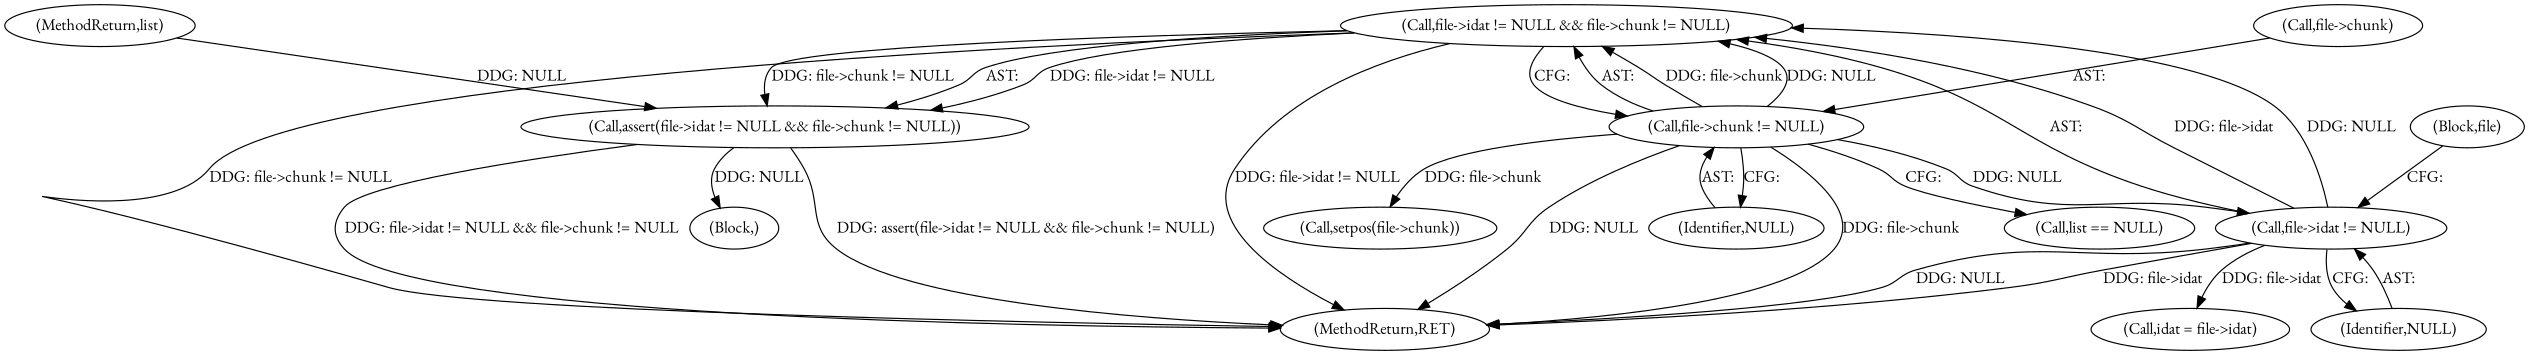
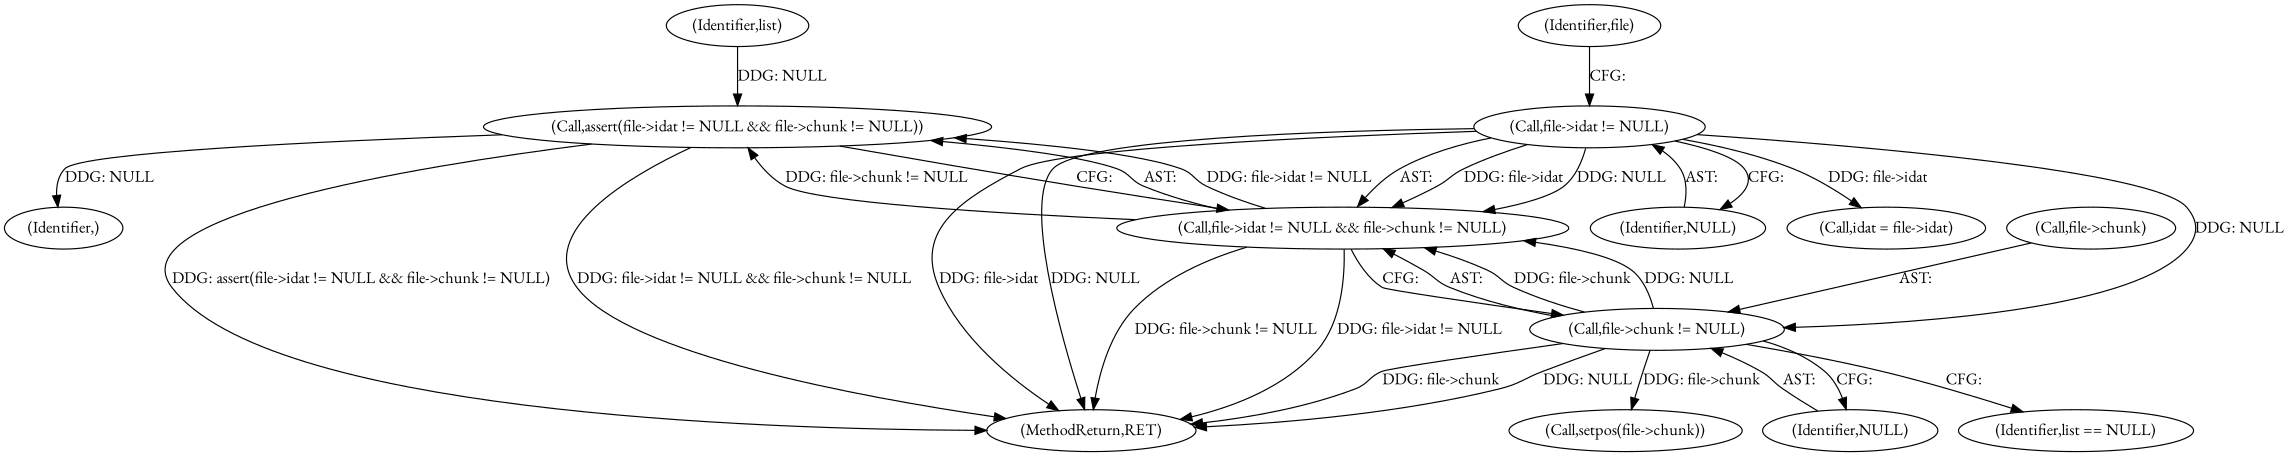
  digraph {
    fontname="EB Garamond"
    node [fontname="EB Garamond"]
    edge [fontname="EB Garamond"]
    n1 [label="(Call,assert(file->idat != NULL && file->chunk != NULL))"]
    n2 [label="(Call,file->idat != NULL && file->chunk != NULL)"]
    n3 [label="(MethodReturn,RET)"]
-   n4 [label="(Block,)"]
+   n4 [label="(Identifier,)"]
    n5 [label="(Call,file->chunk != NULL)"]
    n6 [label="(Call,file->idat != NULL)"]
    n7 [label="(Call,idat = file->idat)"]
    n8 [label="(Identifier,NULL)"]
-   n9 [label="(Call,list == NULL)"]
+   n9 [label="(Identifier,list == NULL)"]
    n10 [label="(Identifier,NULL)"]
    n11 [label="(Call,setpos(file->chunk))"]
    n12 [label="(Call,file->chunk)"]
-   n13 [label="(Block,file)"]
-   n14 [label="(MethodReturn,list)"]
+   n13 [label="(Identifier,file)"]
+   n14 [label="(Identifier,list)"]
+   n1 -> n2 [label="CFG: "]
    n1 -> n3 [label="DDG: assert(file->idat != NULL && file->chunk != NULL)"]
    n1 -> n3 [label="DDG: file->idat != NULL && file->chunk != NULL"]
    n1 -> n4 [label="DDG: NULL"]
    n2 -> n1 [label="AST: "]
    n2 -> n1 [label="DDG: file->idat != NULL"]
    n2 -> n1 [label="DDG: file->chunk != NULL"]
    n2 -> n3 [label="DDG: file->chunk != NULL"]
    n2 -> n3 [label="DDG: file->idat != NULL"]
    n2 -> n5 [label="CFG: "]
    n5 -> n2 [label="AST: "]
    n5 -> n2 [label="DDG: file->chunk"]
    n5 -> n2 [label="DDG: NULL"]
    n5 -> n3 [label="DDG: file->chunk"]
    n5 -> n3 [label="DDG: NULL"]
    n5 -> n9 [label="CFG: "]
    n5 -> n10 [label="CFG: "]
    n5 -> n11 [label="DDG: file->chunk"]
    n6 -> n2 [label="AST: "]
    n6 -> n2 [label="DDG: file->idat"]
    n6 -> n2 [label="DDG: NULL"]
    n6 -> n3 [label="DDG: file->idat"]
    n6 -> n3 [label="DDG: NULL"]
-   n5 -> n6 [label="DDG: NULL"]
+   n6 -> n5 [label="DDG: NULL"]
    n6 -> n7 [label="DDG: file->idat"]
    n6 -> n8 [label="CFG: "]
    n8 -> n6 [label="AST: "]
    n10 -> n5 [label="AST: "]
    n12 -> n5 [label="AST: "]
    n13 -> n6 [label="CFG: "]
    n14 -> n1 [label="DDG: NULL"]
  }
